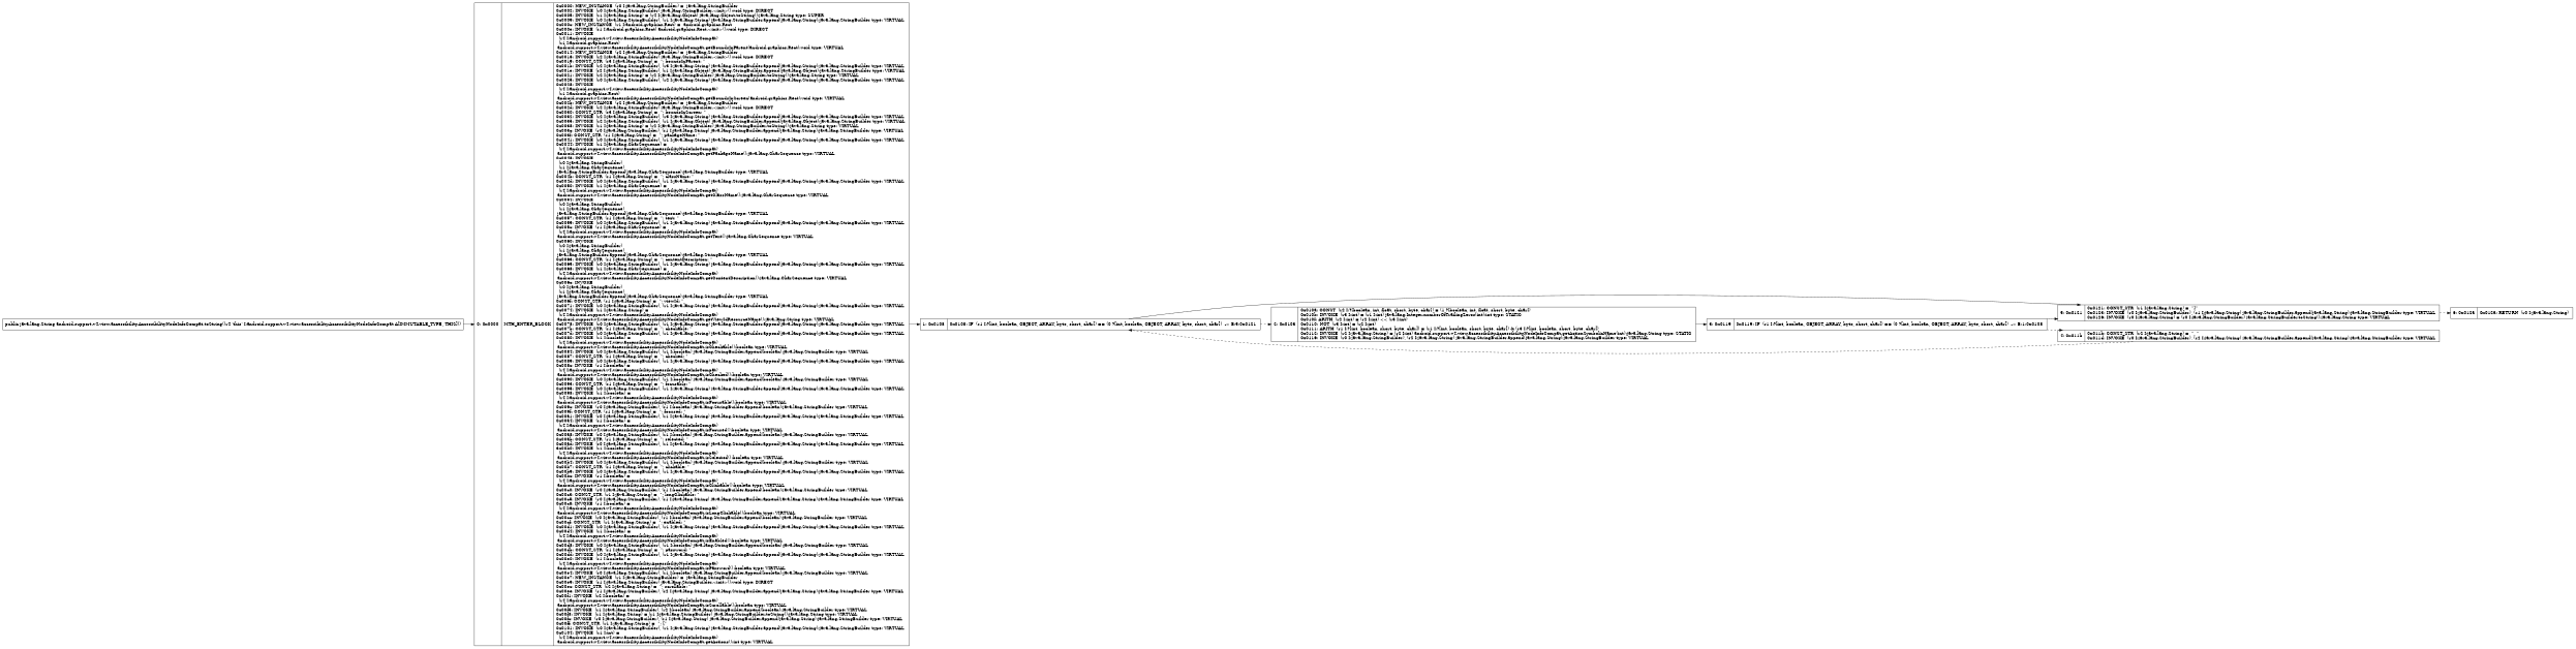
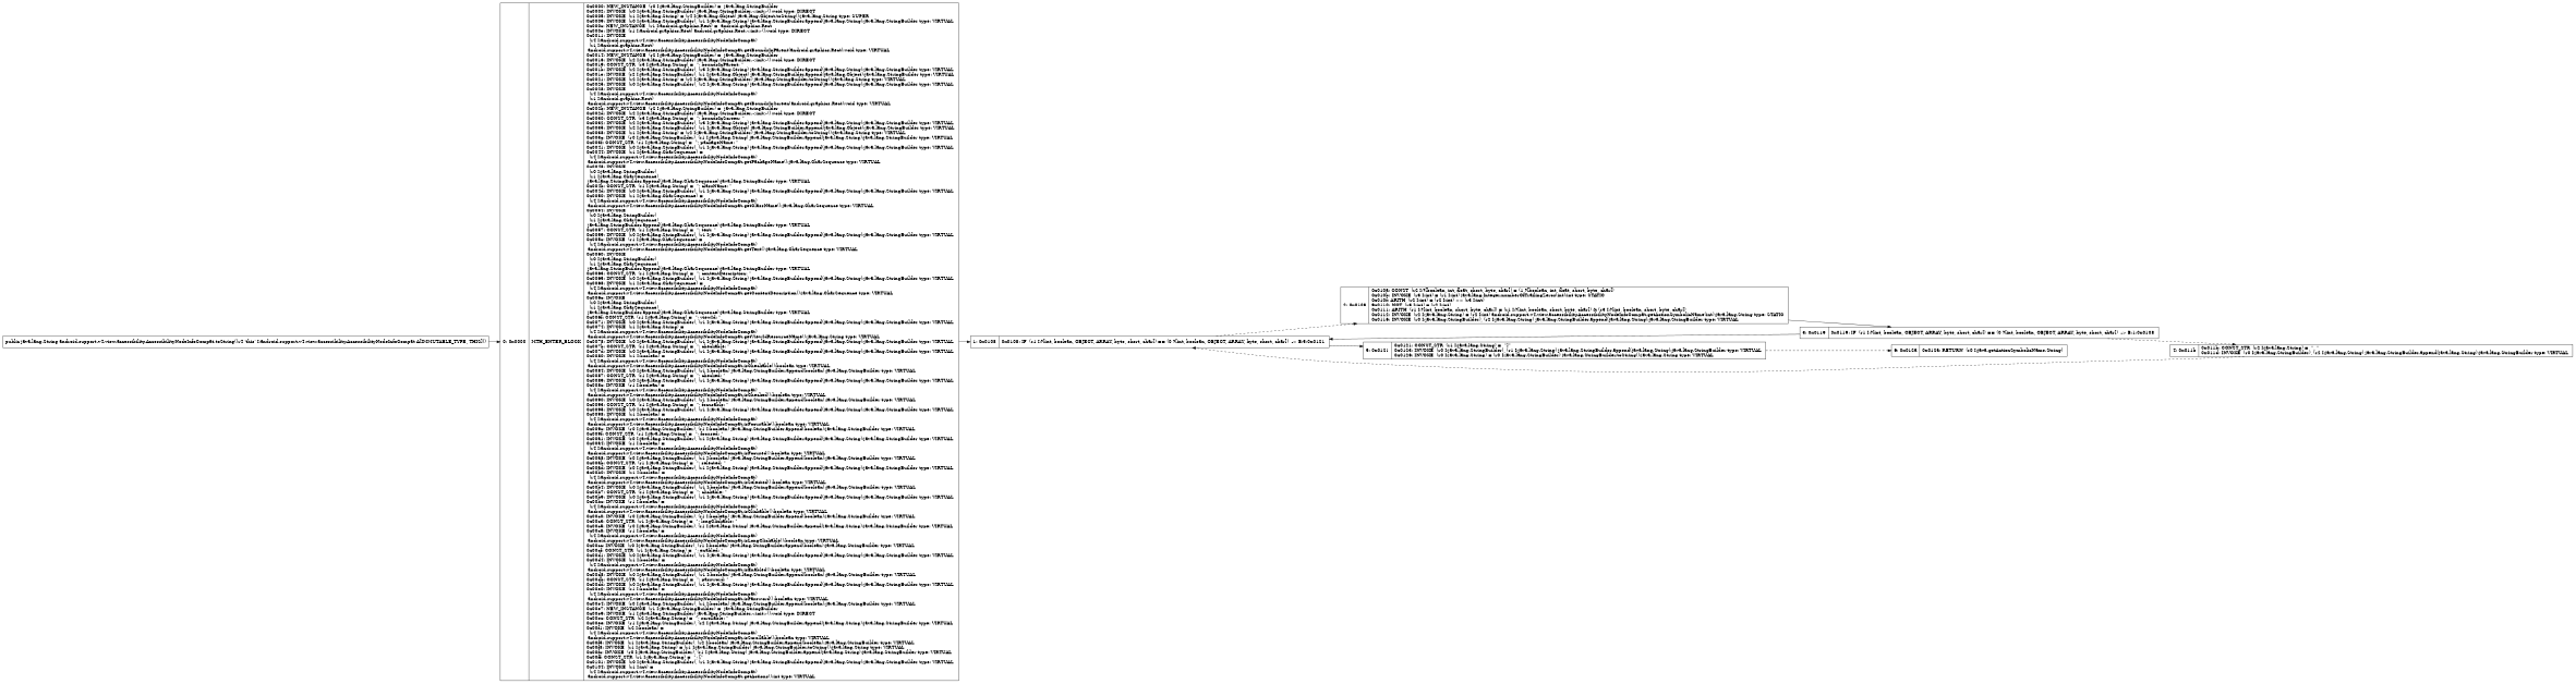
  digraph {
    rankdir=LR
    node [shape=record]
    n1 [label="{0\:\ 0x0000|MTH_ENTER_BLOCK\l|0x0000: NEW_INSTANCE  (r0 I:java.lang.StringBuilder) =  java.lang.StringBuilder \l0x0002: INVOKE  (r0 I:java.lang.StringBuilder) java.lang.StringBuilder.\<init\>():void type: DIRECT \l0x0005: INVOKE  (r1 I:java.lang.String) = (r4 I:java.lang.Object) java.lang.Object.toString():java.lang.String type: SUPER \l0x0009: INVOKE  (r0 I:java.lang.StringBuilder), (r1 I:java.lang.String) java.lang.StringBuilder.append(java.lang.String):java.lang.StringBuilder type: VIRTUAL \l0x000c: NEW_INSTANCE  (r1 I:android.graphics.Rect) =  android.graphics.Rect \l0x000e: INVOKE  (r1 I:android.graphics.Rect) android.graphics.Rect.\<init\>():void type: DIRECT \l0x0011: INVOKE  \l  (r4 I:android.support.v4.view.accessibility.AccessibilityNodeInfoCompat)\l  (r1 I:android.graphics.Rect)\l android.support.v4.view.accessibility.AccessibilityNodeInfoCompat.getBoundsInParent(android.graphics.Rect):void type: VIRTUAL \l0x0014: NEW_INSTANCE  (r2 I:java.lang.StringBuilder) =  java.lang.StringBuilder \l0x0016: INVOKE  (r2 I:java.lang.StringBuilder) java.lang.StringBuilder.\<init\>():void type: DIRECT \l0x0019: CONST_STR  (r3 I:java.lang.String) =  \"; boundsInParent: \" \l0x001b: INVOKE  (r2 I:java.lang.StringBuilder), (r3 I:java.lang.String) java.lang.StringBuilder.append(java.lang.String):java.lang.StringBuilder type: VIRTUAL \l0x001e: INVOKE  (r2 I:java.lang.StringBuilder), (r1 I:java.lang.Object) java.lang.StringBuilder.append(java.lang.Object):java.lang.StringBuilder type: VIRTUAL \l0x0021: INVOKE  (r2 I:java.lang.String) = (r2 I:java.lang.StringBuilder) java.lang.StringBuilder.toString():java.lang.String type: VIRTUAL \l0x0025: INVOKE  (r0 I:java.lang.StringBuilder), (r2 I:java.lang.String) java.lang.StringBuilder.append(java.lang.String):java.lang.StringBuilder type: VIRTUAL \l0x0028: INVOKE  \l  (r4 I:android.support.v4.view.accessibility.AccessibilityNodeInfoCompat)\l  (r1 I:android.graphics.Rect)\l android.support.v4.view.accessibility.AccessibilityNodeInfoCompat.getBoundsInScreen(android.graphics.Rect):void type: VIRTUAL \l0x002b: NEW_INSTANCE  (r2 I:java.lang.StringBuilder) =  java.lang.StringBuilder \l0x002d: INVOKE  (r2 I:java.lang.StringBuilder) java.lang.StringBuilder.\<init\>():void type: DIRECT \l0x0030: CONST_STR  (r3 I:java.lang.String) =  \"; boundsInScreen: \" \l0x0032: INVOKE  (r2 I:java.lang.StringBuilder), (r3 I:java.lang.String) java.lang.StringBuilder.append(java.lang.String):java.lang.StringBuilder type: VIRTUAL \l0x0035: INVOKE  (r2 I:java.lang.StringBuilder), (r1 I:java.lang.Object) java.lang.StringBuilder.append(java.lang.Object):java.lang.StringBuilder type: VIRTUAL \l0x0038: INVOKE  (r1 I:java.lang.String) = (r2 I:java.lang.StringBuilder) java.lang.StringBuilder.toString():java.lang.String type: VIRTUAL \l0x003c: INVOKE  (r0 I:java.lang.StringBuilder), (r1 I:java.lang.String) java.lang.StringBuilder.append(java.lang.String):java.lang.StringBuilder type: VIRTUAL \l0x003f: CONST_STR  (r1 I:java.lang.String) =  \"; packageName: \" \l0x0041: INVOKE  (r0 I:java.lang.StringBuilder), (r1 I:java.lang.String) java.lang.StringBuilder.append(java.lang.String):java.lang.StringBuilder type: VIRTUAL \l0x0044: INVOKE  (r1 I:java.lang.CharSequence) = \l  (r4 I:android.support.v4.view.accessibility.AccessibilityNodeInfoCompat)\l android.support.v4.view.accessibility.AccessibilityNodeInfoCompat.getPackageName():java.lang.CharSequence type: VIRTUAL \l0x0048: INVOKE  \l  (r0 I:java.lang.StringBuilder)\l  (r1 I:java.lang.CharSequence)\l java.lang.StringBuilder.append(java.lang.CharSequence):java.lang.StringBuilder type: VIRTUAL \l0x004b: CONST_STR  (r1 I:java.lang.String) =  \"; className: \" \l0x004d: INVOKE  (r0 I:java.lang.StringBuilder), (r1 I:java.lang.String) java.lang.StringBuilder.append(java.lang.String):java.lang.StringBuilder type: VIRTUAL \l0x0050: INVOKE  (r1 I:java.lang.CharSequence) = \l  (r4 I:android.support.v4.view.accessibility.AccessibilityNodeInfoCompat)\l android.support.v4.view.accessibility.AccessibilityNodeInfoCompat.getClassName():java.lang.CharSequence type: VIRTUAL \l0x0054: INVOKE  \l  (r0 I:java.lang.StringBuilder)\l  (r1 I:java.lang.CharSequence)\l java.lang.StringBuilder.append(java.lang.CharSequence):java.lang.StringBuilder type: VIRTUAL \l0x0057: CONST_STR  (r1 I:java.lang.String) =  \"; text: \" \l0x0059: INVOKE  (r0 I:java.lang.StringBuilder), (r1 I:java.lang.String) java.lang.StringBuilder.append(java.lang.String):java.lang.StringBuilder type: VIRTUAL \l0x005c: INVOKE  (r1 I:java.lang.CharSequence) = \l  (r4 I:android.support.v4.view.accessibility.AccessibilityNodeInfoCompat)\l android.support.v4.view.accessibility.AccessibilityNodeInfoCompat.getText():java.lang.CharSequence type: VIRTUAL \l0x0060: INVOKE  \l  (r0 I:java.lang.StringBuilder)\l  (r1 I:java.lang.CharSequence)\l java.lang.StringBuilder.append(java.lang.CharSequence):java.lang.StringBuilder type: VIRTUAL \l0x0063: CONST_STR  (r1 I:java.lang.String) =  \"; contentDescription: \" \l0x0065: INVOKE  (r0 I:java.lang.StringBuilder), (r1 I:java.lang.String) java.lang.StringBuilder.append(java.lang.String):java.lang.StringBuilder type: VIRTUAL \l0x0068: INVOKE  (r1 I:java.lang.CharSequence) = \l  (r4 I:android.support.v4.view.accessibility.AccessibilityNodeInfoCompat)\l android.support.v4.view.accessibility.AccessibilityNodeInfoCompat.getContentDescription():java.lang.CharSequence type: VIRTUAL \l0x006c: INVOKE  \l  (r0 I:java.lang.StringBuilder)\l  (r1 I:java.lang.CharSequence)\l java.lang.StringBuilder.append(java.lang.CharSequence):java.lang.StringBuilder type: VIRTUAL \l0x006f: CONST_STR  (r1 I:java.lang.String) =  \"; viewId: \" \l0x0071: INVOKE  (r0 I:java.lang.StringBuilder), (r1 I:java.lang.String) java.lang.StringBuilder.append(java.lang.String):java.lang.StringBuilder type: VIRTUAL \l0x0074: INVOKE  (r1 I:java.lang.String) = \l  (r4 I:android.support.v4.view.accessibility.AccessibilityNodeInfoCompat)\l android.support.v4.view.accessibility.AccessibilityNodeInfoCompat.getViewIdResourceName():java.lang.String type: VIRTUAL \l0x0078: INVOKE  (r0 I:java.lang.StringBuilder), (r1 I:java.lang.String) java.lang.StringBuilder.append(java.lang.String):java.lang.StringBuilder type: VIRTUAL \l0x007b: CONST_STR  (r1 I:java.lang.String) =  \"; checkable: \" \l0x007d: INVOKE  (r0 I:java.lang.StringBuilder), (r1 I:java.lang.String) java.lang.StringBuilder.append(java.lang.String):java.lang.StringBuilder type: VIRTUAL \l0x0080: INVOKE  (r1 I:boolean) = \l  (r4 I:android.support.v4.view.accessibility.AccessibilityNodeInfoCompat)\l android.support.v4.view.accessibility.AccessibilityNodeInfoCompat.isCheckable():boolean type: VIRTUAL \l0x0084: INVOKE  (r0 I:java.lang.StringBuilder), (r1 I:boolean) java.lang.StringBuilder.append(boolean):java.lang.StringBuilder type: VIRTUAL \l0x0087: CONST_STR  (r1 I:java.lang.String) =  \"; checked: \" \l0x0089: INVOKE  (r0 I:java.lang.StringBuilder), (r1 I:java.lang.String) java.lang.StringBuilder.append(java.lang.String):java.lang.StringBuilder type: VIRTUAL \l0x008c: INVOKE  (r1 I:boolean) = \l  (r4 I:android.support.v4.view.accessibility.AccessibilityNodeInfoCompat)\l android.support.v4.view.accessibility.AccessibilityNodeInfoCompat.isChecked():boolean type: VIRTUAL \l0x0090: INVOKE  (r0 I:java.lang.StringBuilder), (r1 I:boolean) java.lang.StringBuilder.append(boolean):java.lang.StringBuilder type: VIRTUAL \l0x0093: CONST_STR  (r1 I:java.lang.String) =  \"; focusable: \" \l0x0095: INVOKE  (r0 I:java.lang.StringBuilder), (r1 I:java.lang.String) java.lang.StringBuilder.append(java.lang.String):java.lang.StringBuilder type: VIRTUAL \l0x0098: INVOKE  (r1 I:boolean) = \l  (r4 I:android.support.v4.view.accessibility.AccessibilityNodeInfoCompat)\l android.support.v4.view.accessibility.AccessibilityNodeInfoCompat.isFocusable():boolean type: VIRTUAL \l0x009c: INVOKE  (r0 I:java.lang.StringBuilder), (r1 I:boolean) java.lang.StringBuilder.append(boolean):java.lang.StringBuilder type: VIRTUAL \l0x009f: CONST_STR  (r1 I:java.lang.String) =  \"; focused: \" \l0x00a1: INVOKE  (r0 I:java.lang.StringBuilder), (r1 I:java.lang.String) java.lang.StringBuilder.append(java.lang.String):java.lang.StringBuilder type: VIRTUAL \l0x00a4: INVOKE  (r1 I:boolean) = \l  (r4 I:android.support.v4.view.accessibility.AccessibilityNodeInfoCompat)\l android.support.v4.view.accessibility.AccessibilityNodeInfoCompat.isFocused():boolean type: VIRTUAL \l0x00a8: INVOKE  (r0 I:java.lang.StringBuilder), (r1 I:boolean) java.lang.StringBuilder.append(boolean):java.lang.StringBuilder type: VIRTUAL \l0x00ab: CONST_STR  (r1 I:java.lang.String) =  \"; selected: \" \l0x00ad: INVOKE  (r0 I:java.lang.StringBuilder), (r1 I:java.lang.String) java.lang.StringBuilder.append(java.lang.String):java.lang.StringBuilder type: VIRTUAL \l3x00b0: INVOKE  (r1 I:boolean) = \l  (r4 I:android.support.v4.view.accessibility.AccessibilityNodeInfoCompat)\l android.support.v4.view.accessibility.AccessibilityNodeInfoCompat.isSelected():boolean type: VIRTUAL \l0x00b4: INVOKE  (r0 I:java.lang.StringBuilder), (r1 I:boolean) java.lang.StringBuilder.append(boolean):java.lang.StringBuilder type: VIRTUAL \l0x00b7: CONST_STR  (r1 I:java.lang.String) =  \"; clickable: \" \l0x00b9: INVOKE  (r0 I:java.lang.StringBuilder), (r1 I:java.lang.String) java.lang.StringBuilder.append(java.lang.String):java.lang.StringBuilder type: VIRTUAL \l0x00bc: INVOKE  (r1 I:boolean) = \l  (r4 I:android.support.v4.view.accessibility.AccessibilityNodeInfoCompat)\l android.support.v4.view.accessibility.AccessibilityNodeInfoCompat.isClickable():boolean type: VIRTUAL \l0x00c0: INVOKE  (r0 I:java.lang.StringBuilder), (r1 I:boolean) java.lang.StringBuilder.append(boolean):java.lang.StringBuilder type: VIRTUAL \l0x00c3: CONST_STR  (r1 I:java.lang.String) =  \"; longClickable: \" \l0x00c5: INVOKE  (r0 I:java.lang.StringBuilder), (r1 I:java.lang.String) java.lang.StringBuilder.append(java.lang.String):java.lang.StringBuilder type: VIRTUAL \l0x00c8: INVOKE  (r1 I:boolean) = \l  (r4 I:android.support.v4.view.accessibility.AccessibilityNodeInfoCompat)\l android.support.v4.view.accessibility.AccessibilityNodeInfoCompat.isLongClickable():boolean type: VIRTUAL \l0x00cc: INVOKE  (r0 I:java.lang.StringBuilder), (r1 I:boolean) java.lang.StringBuilder.append(boolean):java.lang.StringBuilder type: VIRTUAL \l0x00cf: CONST_STR  (r1 I:java.lang.String) =  \"; enabled: \" \l0x00d1: INVOKE  (r0 I:java.lang.StringBuilder), (r1 I:java.lang.String) java.lang.StringBuilder.append(java.lang.String):java.lang.StringBuilder type: VIRTUAL \l0x00d4: INVOKE  (r1 I:boolean) = \l  (r4 I:android.support.v4.view.accessibility.AccessibilityNodeInfoCompat)\l android.support.v4.view.accessibility.AccessibilityNodeInfoCompat.isEnabled():boolean type: VIRTUAL \l0x00d8: INVOKE  (r0 I:java.lang.StringBuilder), (r1 I:boolean) java.lang.StringBuilder.append(boolean):java.lang.StringBuilder type: VIRTUAL \l0x00db: CONST_STR  (r1 I:java.lang.String) =  \"; password: \" \l0x00dd: INVOKE  (r0 I:java.lang.StringBuilder), (r1 I:java.lang.String) java.lang.StringBuilder.append(java.lang.String):java.lang.StringBuilder type: VIRTUAL \l0x00e0: INVOKE  (r1 I:boolean) = \l  (r4 I:android.support.v4.view.accessibility.AccessibilityNodeInfoCompat)\l android.support.v4.view.accessibility.AccessibilityNodeInfoCompat.isPassword():boolean type: VIRTUAL \l0x00e4: INVOKE  (r0 I:java.lang.StringBuilder), (r1 I:boolean) java.lang.StringBuilder.append(boolean):java.lang.StringBuilder type: VIRTUAL \l0x00e7: NEW_INSTANCE  (r1 I:java.lang.StringBuilder) =  java.lang.StringBuilder \l0x00e9: INVOKE  (r1 I:java.lang.StringBuilder) java.lang.StringBuilder.\<init\>():void type: DIRECT \l0x00ec: CONST_STR  (r2 I:java.lang.String) =  \"; scrollable: \" \l0x00ee: INVOKE  (r1 I:java.lang.StringBuilder), (r2 I:java.lang.String) java.lang.StringBuilder.append(java.lang.String):java.lang.StringBuilder type: VIRTUAL \l0x00f1: INVOKE  (r2 I:boolean) = \l  (r4 I:android.support.v4.view.accessibility.AccessibilityNodeInfoCompat)\l android.support.v4.view.accessibility.AccessibilityNodeInfoCompat.isScrollable():boolean type: VIRTUAL \l0x00f5: INVOKE  (r1 I:java.lang.StringBuilder), (r2 I:boolean) java.lang.StringBuilder.append(boolean):java.lang.StringBuilder type: VIRTUAL \l0x00f8: INVOKE  (r1 I:java.lang.String) = (r1 I:java.lang.StringBuilder) java.lang.StringBuilder.toString():java.lang.String type: VIRTUAL \l0x00fc: INVOKE  (r0 I:java.lang.StringBuilder), (r1 I:java.lang.String) java.lang.StringBuilder.append(java.lang.String):java.lang.StringBuilder type: VIRTUAL \l0x00ff: CONST_STR  (r1 I:java.lang.String) =  \"; [\" \l0x0101: INVOKE  (r0 I:java.lang.StringBuilder), (r1 I:java.lang.String) java.lang.StringBuilder.append(java.lang.String):java.lang.StringBuilder type: VIRTUAL \l0x0104: INVOKE  (r1 I:int) = \l  (r4 I:android.support.v4.view.accessibility.AccessibilityNodeInfoCompat)\l android.support.v4.view.accessibility.AccessibilityNodeInfoCompat.getActions():int type: VIRTUAL \l}"]
    n2 [label="{1\:\ 0x0108|0x0108: IF  (r1 I:?[int, boolean, OBJECT, ARRAY, byte, short, char]) == (0 ?[int, boolean, OBJECT, ARRAY, byte, short, char])  \-\> B:5:0x0121 \l}"]
-   n3 [label="{2\:\ 0x010a|0x010a: CONST  (r2 I:?[boolean, int, float, short, byte, char]) = (1 ?[boolean, int, float, short, byte, char]) \l0x010b: INVOKE  (r3 I:int) = (r1 I:int) java.lang.Integer.numberOfTrailingZeros(int):int type: STATIC \l0x010f: ARITH  (r2 I:int) = (r2 I:int) \<\< (r3 I:int) \l0x0110: NOT  (r3 I:int) = (r2 I:int) \l0x0111: ARITH  (r1 I:?[int, boolean, short, byte, char]) = (r1 I:?[int, boolean, short, byte, char]) & (r3 I:?[int, boolean, short, byte, char]) \l0x0112: INVOKE  (r2 I:java.lang.String) = (r2 I:int) android.support.v4.view.accessibility.AccessibilityNodeInfoCompat.getActionSymbolicName(int):java.lang.String type: STATIC \l0x0116: INVOKE  (r0 I:java.lang.StringBuilder), (r2 I:java.lang.String) java.lang.StringBuilder.append(java.lang.String):java.lang.StringBuilder type: VIRTUAL \l}"]
+   n3 [label="{2\:\ 0x010a|0x010a: CONST  (r2 I:?[boolean, int, float, short, byte, char]) = (1 ?[boolean, int, float, short, byte, char]) \l0x010b: INVOKE  (r3 I:int) = (r1 I:int) java.lang.Integer.numberOfTrailingZeros(int):int type: STATIC \l0x010f: ARITH  (r2 I:int) = (r2 I:int) \<\< (r3 I:int) \l9x0110: NOT  (r3 I:int) = (r2 I:int) \l0x0111: ARITH  (r1 I:?[int, boolean, short, byte, char]) = (r1 I:?[int, boolean, short, byte, char]) & (r3 I:?[int, boolean, short, byte, char]) \l0x0112: INVOKE  (r2 I:java.lang.String) = (r2 I:int) android.support.v4.view.accessibility.AccessibilityNodeInfoCompat.getActionSymbolicName(int):java.lang.String type: STATIC \l0x0116: INVOKE  (r0 I:java.lang.StringBuilder), (r2 I:java.lang.String) java.lang.StringBuilder.append(java.lang.String):java.lang.StringBuilder type: VIRTUAL \l}"]
    n4 [label="{5\:\ 0x0121|0x0121: CONST_STR  (r1 I:java.lang.String) =  \"]\" \l0x0123: INVOKE  (r0 I:java.lang.StringBuilder), (r1 I:java.lang.String) java.lang.StringBuilder.append(java.lang.String):java.lang.StringBuilder type: VIRTUAL \l0x0126: INVOKE  (r0 I:java.lang.String) = (r0 I:java.lang.StringBuilder) java.lang.StringBuilder.toString():java.lang.String type: VIRTUAL \l}"]
    n5 [label="{3\:\ 0x0119|0x0119: IF  (r1 I:?[int, boolean, OBJECT, ARRAY, byte, short, char]) == (0 ?[int, boolean, OBJECT, ARRAY, byte, short, char])  \-\> B:1:0x0108 \l}"]
-   n6 [label="{6\:\ 0x012a|0x012a: RETURN  (r0 I:java.lang.String) \l}"]
+   n6 [label="{6\:\ 0x012a|0x012a: RETURN  (r0 I:java.getActionSymbolicName.String) \l}"]
    n7 [label="{4\:\ 0x011b|0x011b: CONST_STR  (r2 I:java.lang.String) =  \", \" \l0x011d: INVOKE  (r0 I:java.lang.StringBuilder), (r2 I:java.lang.String) java.lang.StringBuilder.append(java.lang.String):java.lang.StringBuilder type: VIRTUAL \l}"]
    n8 [label="{public java.lang.String android.support.v4.view.accessibility.AccessibilityNodeInfoCompat.toString((r4 'this' I:android.support.v4.view.accessibility.AccessibilityNodeInfoCompat A[IMMUTABLE_TYPE, THIS])) }"]
    n1 -> n2
    n2 -> n3 [style=dashed]
    n2 -> n4
    n3 -> n5
    n4 -> n6 [style=dashed]
-   n5 -> n4
+   n5 -> n2
    n5 -> n7 [style=dashed]
    n7 -> n2 [style=dashed]
    n8 -> n1
  }
